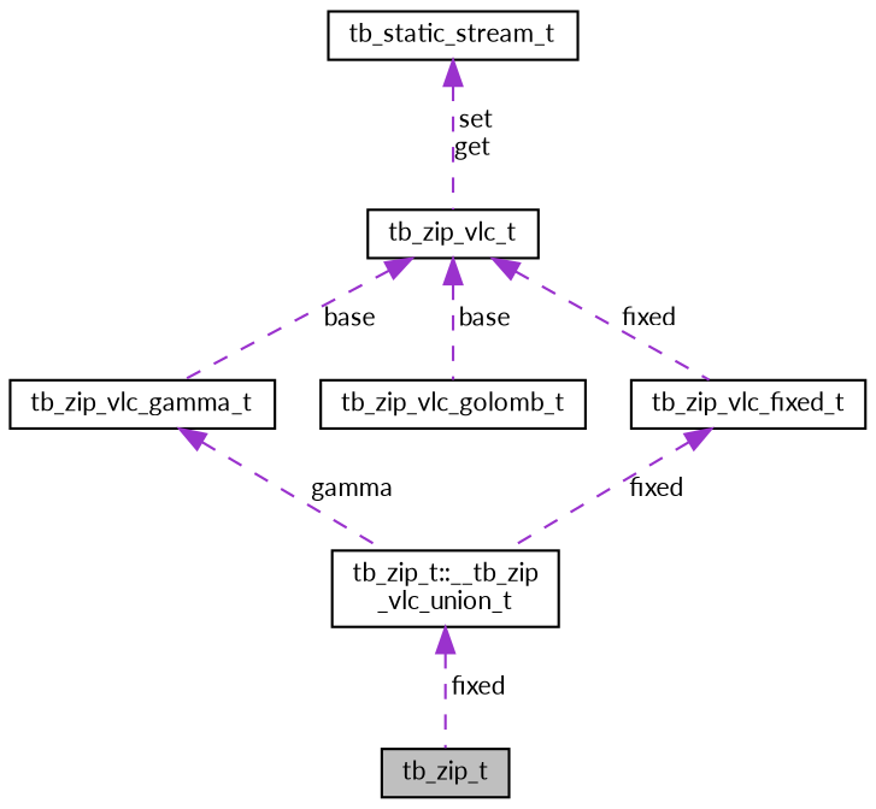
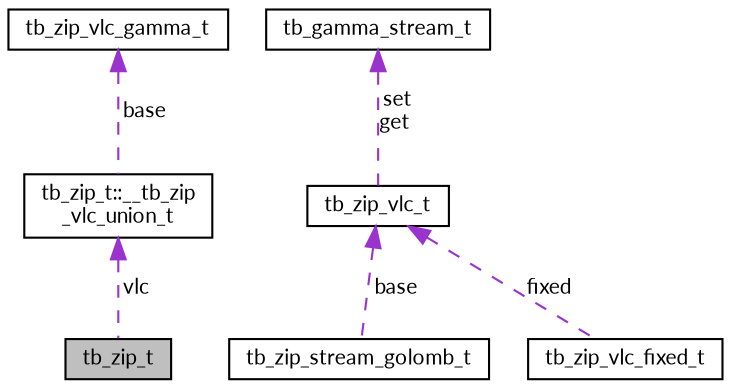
  digraph {
    fontname=Lato
    node [color=black fillcolor=white fontname=Lato fontsize=10 shape=record style=filled]
    edge [color=darkorchid3 dir=back fontname=Lato fontsize=10 labelfontname=CourierNew labelfontsize=10 style=dashed]
    n1 [fillcolor=grey75 fontcolor=black height=0.2 label=tb_zip_t width=0.4]
    n2 [height=0.2 label="tb_zip_t::__tb_zip\l_vlc_union_t" width=0.4]
    n3 [height=0.2 label=tb_zip_vlc_gamma_t width=0.4]
    n4 [height=0.2 label=tb_zip_vlc_t width=0.4]
-   n5 [height=0.2 label=tb_zip_vlc_golomb_t width=0.4]
+   n5 [height=0.2 label=tb_zip_stream_golomb_t width=0.4]
    n6 [height=0.2 label=tb_zip_vlc_fixed_t width=0.4]
-   n7 [height=0.2 label=tb_static_stream_t width=0.4]
-   n2 -> n1 [label=" fixed"]
-   n3 -> n2 [label=" gamma"]
-   n4 -> n3 [label=" base"]
+   n7 [height=0.2 label=tb_gamma_stream_t width=0.4]
+   n2 -> n1 [label=" vlc"]
+   n3 -> n2 [label=" base"]
    n4 -> n5 [label=" base"]
    n4 -> n6 [label=" fixed"]
-   n6 -> n2 [label=" fixed"]
    n7 -> n4 [label=" set\nget"]
  }
